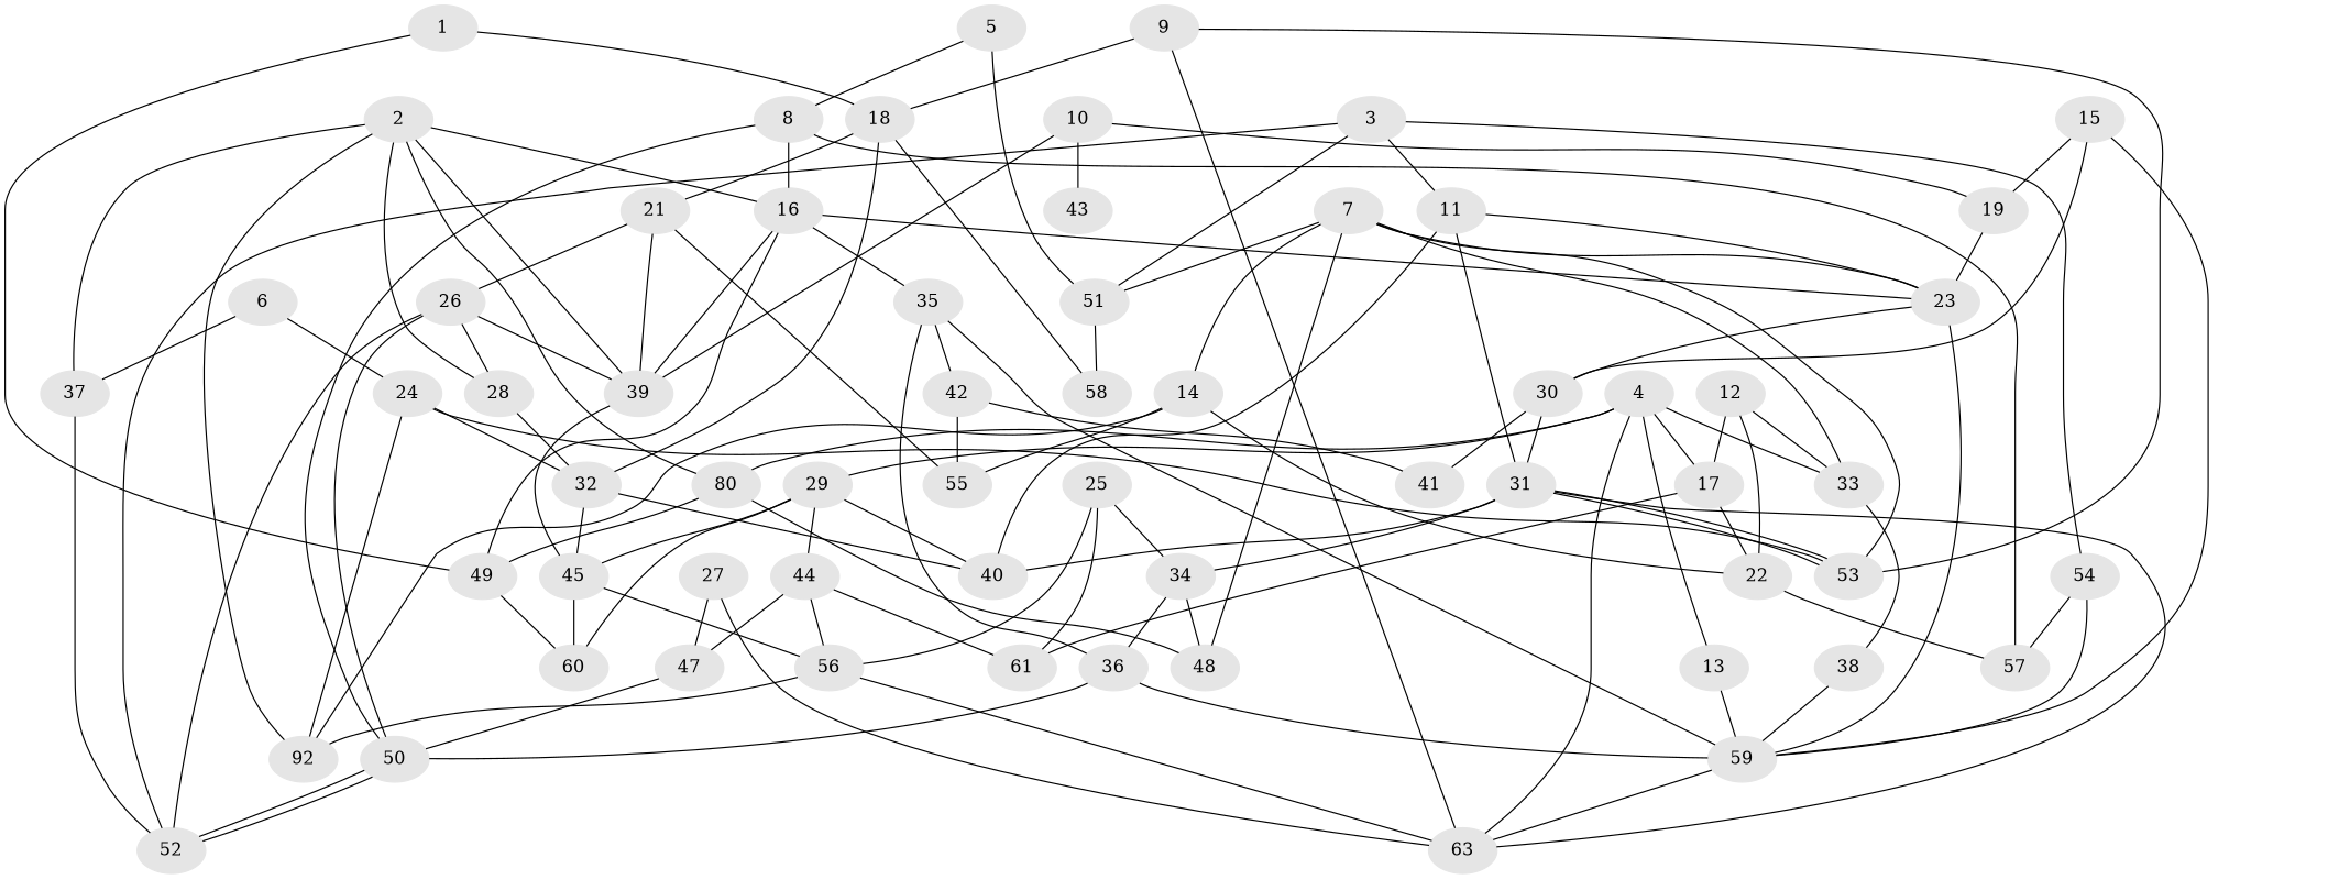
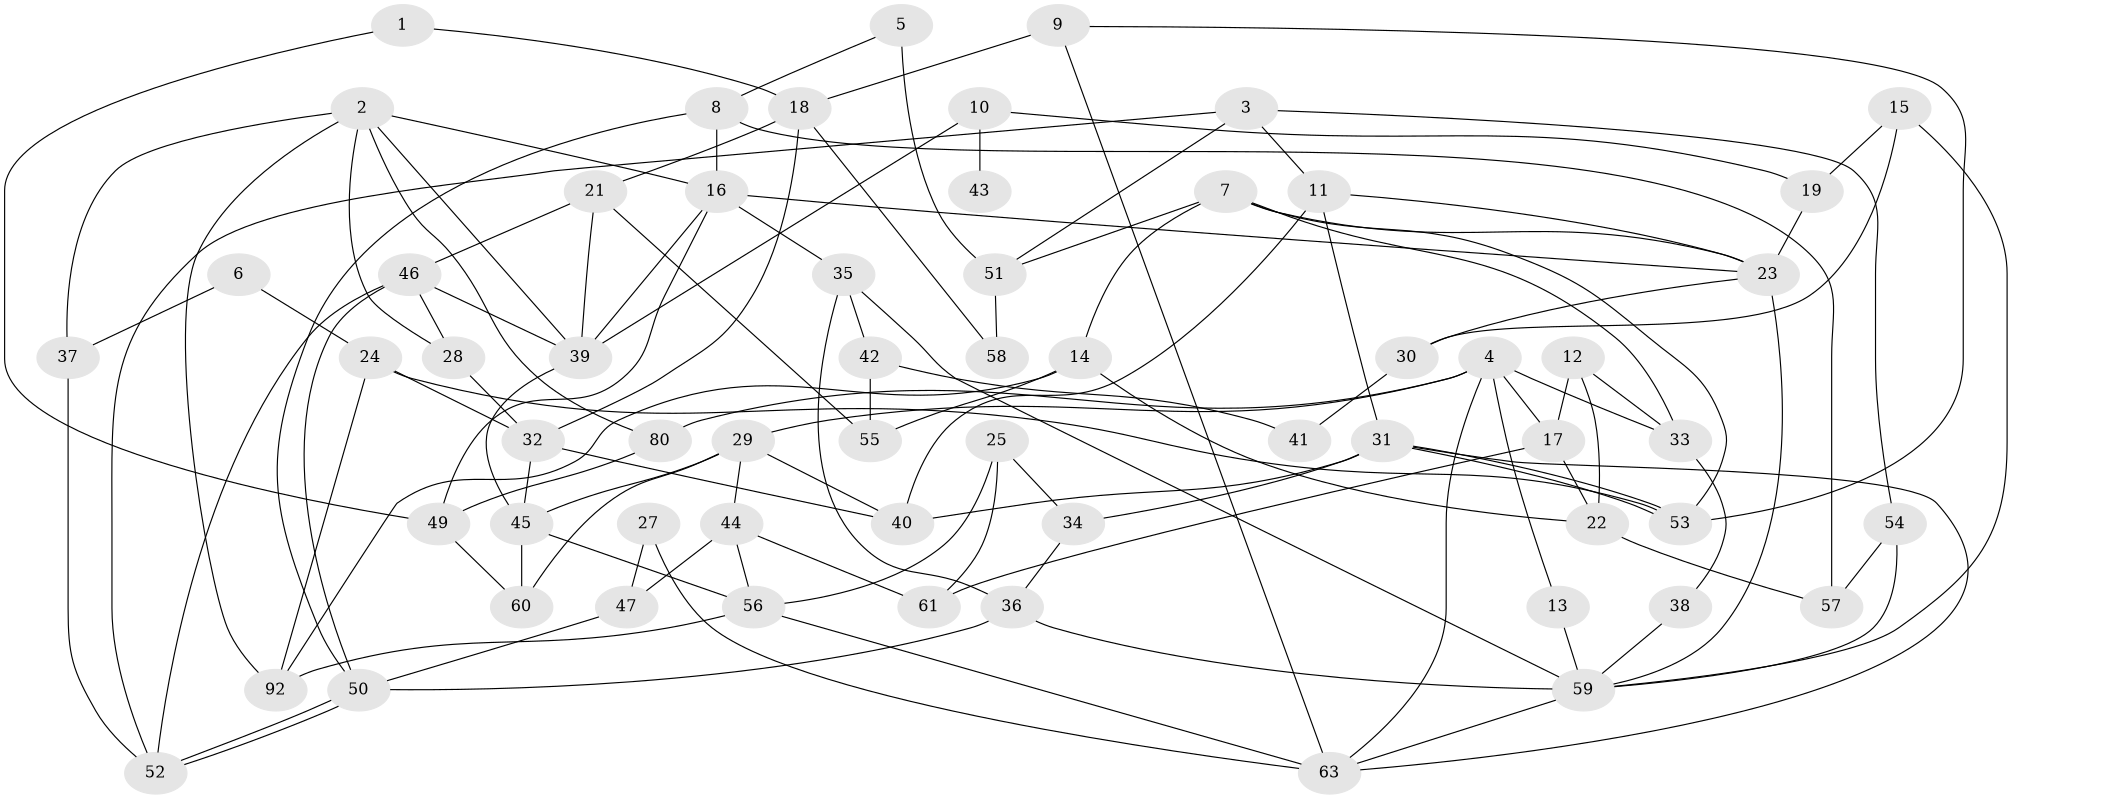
  graph {
    node [color=gray90 style=filled]
    1
    18
    49
    21
    32
    58
    60
    2
    16
    n10 [label=80]
    28
    37
    39
    n14 [label=92]
    23
    35
-   48
    52
    45
    3
    11
    51
    54
    31
    40
    57
    59
    4
    13
    17
    29
    33
    63
    22
    61
    44
    38
    5
    8
    50
    6
    24
    53
    7
    14
    55
    30
    9
    10
    19
    43
    34
    12
    15
    41
    36
    42
-   26
+   26 [label=46]
    25
    56
    27
    47
    1 -- 18
    1 -- 49
    18 -- 21
    18 -- 32
    18 -- 58
    49 -- 60
    21 -- 39
    21 -- 55
    21 -- 26
    32 -- 45
    32 -- 40
    2 -- 16
    2 -- n10
    2 -- 28
    2 -- 37
    2 -- 39
    2 -- n14
    16 -- 49
    16 -- 39
    16 -- 23
    16 -- 35
    n10 -- 49
-   n10 -- 48
    28 -- 32
    37 -- 52
    39 -- 45
    23 -- 59
    23 -- 30
    35 -- 59
    35 -- 36
    35 -- 42
    45 -- 60
    45 -- 56
    3 -- 52
    3 -- 11
    3 -- 51
    3 -- 54
    11 -- 23
    11 -- 31
    11 -- 40
    51 -- 58
    54 -- 57
    54 -- 59
    31 -- 40
    31 -- 63
    31 -- 53
    31 -- 53
    31 -- 34
    59 -- 63
    4 -- n10
    4 -- 13
    4 -- 17
    4 -- 29
    4 -- 33
    4 -- 63
    13 -- 59
    17 -- 22
    17 -- 61
    29 -- 60
    29 -- 45
    29 -- 40
    29 -- 44
    33 -- 38
    22 -- 57
    44 -- 61
    44 -- 56
    44 -- 47
    38 -- 59
    5 -- 51
    5 -- 8
    8 -- 16
    8 -- 57
    8 -- 50
    50 -- 52
    50 -- 52
    6 -- 37
    6 -- 24
    24 -- 32
    24 -- n14
    24 -- 53
    7 -- 23
-   7 -- 48
    7 -- 51
    7 -- 33
    7 -- 53
    7 -- 14
    14 -- n14
    14 -- 22
    14 -- 55
-   30 -- 31
    30 -- 41
    9 -- 18
    9 -- 63
    9 -- 53
    10 -- 39
    10 -- 19
    10 -- 43
    19 -- 23
-   34 -- 48
    34 -- 36
    12 -- 17
    12 -- 33
    12 -- 22
    15 -- 59
    15 -- 30
    15 -- 19
    36 -- 59
    36 -- 50
    42 -- 55
    42 -- 41
    26 -- 28
    26 -- 39
    26 -- 52
    26 -- 50
    25 -- 61
    25 -- 34
    25 -- 56
    56 -- n14
    56 -- 63
    27 -- 63
    27 -- 47
    47 -- 50
  }
